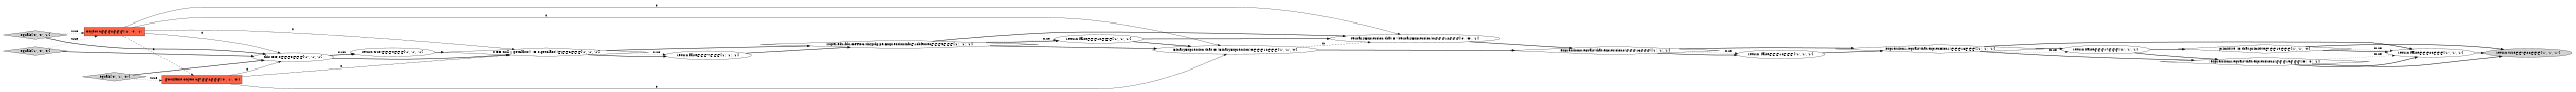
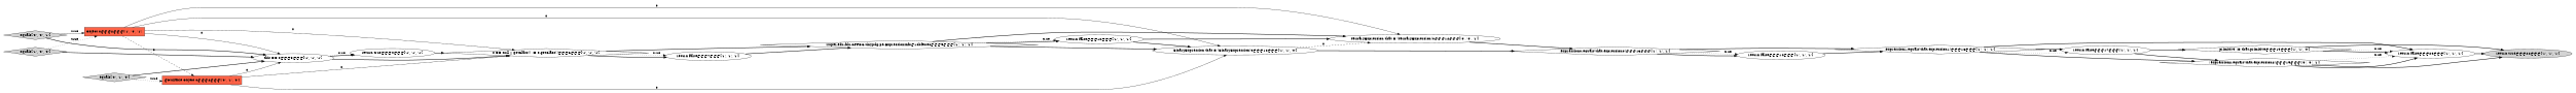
  digraph {
    rankdir=LR
    node [fillcolor=white shape=ellipse style=filled]
    edge [style=bold]
    n1 [fillcolor=lightgray label="equals['1', '0', '0']" shape=diamond]
    n2 [label="this == o@@@3@@@['1', '1', '1']"]
    n3 [fillcolor=tomato label="Object o@@@2@@@['1', '0', '1']" shape=box]
    n4 [label="o == null || getClass() != o.getClass()@@@6@@@['1', '1', '1']" shape=diamond]
    n5 [label="return true@@@4@@@['1', '1', '1']"]
    n6 [label="BinaryExpression that = (BinaryExpression)o@@@12@@@['1', '1', '0']"]
    n7 [label="TernaryExpression that = (TernaryExpression)o@@@12@@@['0', '0', '1']"]
    n8 [fillcolor=tomato label="@Nullable Object o@@@2@@@['0', '1', '0']" shape=box]
    n9 [label="return false@@@7@@@['1', '1', '1']"]
    n10 [label="!super.edu.fdu.CPPDG.tinypdg.pe.ExpressionInfo@10bf90eo@@@9@@@['1', '1', '1']" shape=diamond]
    n11 [label="return false@@@10@@@['1', '1', '1']"]
    n12 [label="return false@@@17@@@['1', '1', '1']"]
    n13 [label="!expression2.equals(that.expression2)@@@19@@@['0', '0', '1']" shape=diamond]
    n14 [label="primitive != that.primitive@@@19@@@['1', '1', '0']" shape=diamond]
    n15 [fillcolor=lightgray label="return true@@@22@@@['1', '1', '1']"]
    n16 [label="return false@@@20@@@['1', '1', '1']"]
    n17 [label="!expression0.equals(that.expression0)@@@13@@@['1', '1', '1']" shape=diamond]
    n18 [label="return false@@@14@@@['1', '1', '1']"]
    n19 [label="!expression1.equals(that.expression1)@@@16@@@['1', '1', '1']" shape=diamond]
    n20 [fillcolor=lightgray label="equals['0', '1', '0']" shape=diamond]
    n21 [fillcolor=lightgray label="equals['0', '0', '1']" shape=diamond]
    n1 -> n2
    n1 -> n3 [label=true style=dotted]
    n2 -> n4
    n2 -> n5
    n2 -> n5 [label=true style=dotted]
    n3 -> n2 [label=o style=solid]
    n3 -> n4 [label=o style=solid]
    n3 -> n6 [label=o style=solid]
    n3 -> n7 [label=o style=solid]
    n3 -> n8 [label=0 style=dashed]
    n4 -> n9
    n4 -> n9 [label=true style=dotted]
    n4 -> n10
    n5 -> n4
    n6 -> n7 [label=0 style=dashed]
    n6 -> n17
    n7 -> n17
    n8 -> n2 [label=o style=solid]
    n8 -> n4 [label=o style=solid]
    n8 -> n6 [label=o style=solid]
    n9 -> n10
    n10 -> n6
    n10 -> n7
    n10 -> n11
    n10 -> n11 [label=true style=dotted]
    n11 -> n6
    n11 -> n7
    n12 -> n13
    n12 -> n14
    n13 -> n15
    n13 -> n16
    n13 -> n16 [label=true style=dotted]
    n14 -> n15
    n14 -> n16
    n14 -> n16 [label=true style=dotted]
    n16 -> n15
    n17 -> n18
    n17 -> n18 [label=true style=dotted]
    n17 -> n19
    n18 -> n19
    n19 -> n12 [label=true style=dotted]
    n19 -> n12
    n19 -> n13
    n19 -> n16
    n20 -> n2
    n20 -> n8 [label=true style=dotted]
    n21 -> n2
-   n21 -> n3 [label=true style=dotted]
+   n21 -> n3 [label=true style=solid]
  }
